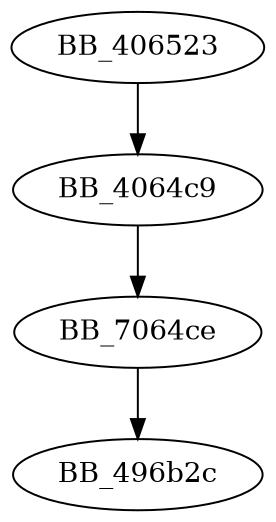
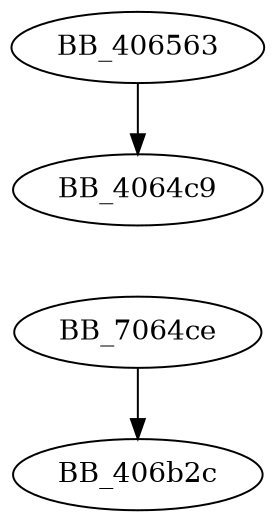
  digraph {
    n1 [label=BB_7064ce]
    BB_4064c9
-   BB_406b2c [label=BB_496b2c]
-   BB_406523
+   BB_406b2c
+   BB_406523 [label=BB_406563]
    n1 -> BB_406b2c
-   BB_4064c9 -> n1
    BB_406523 -> BB_4064c9
  }
